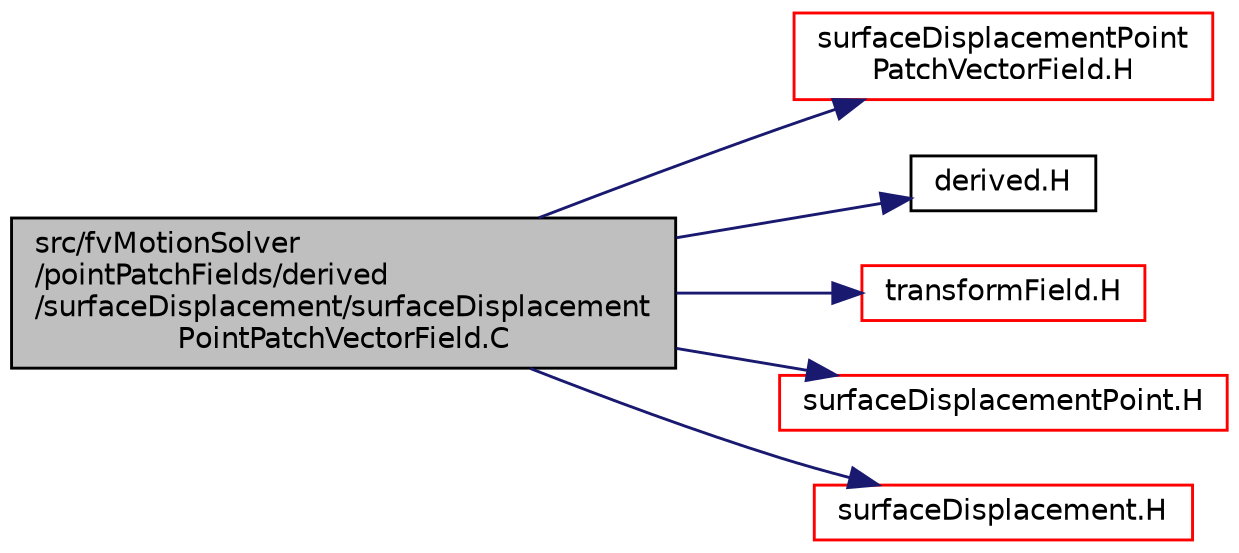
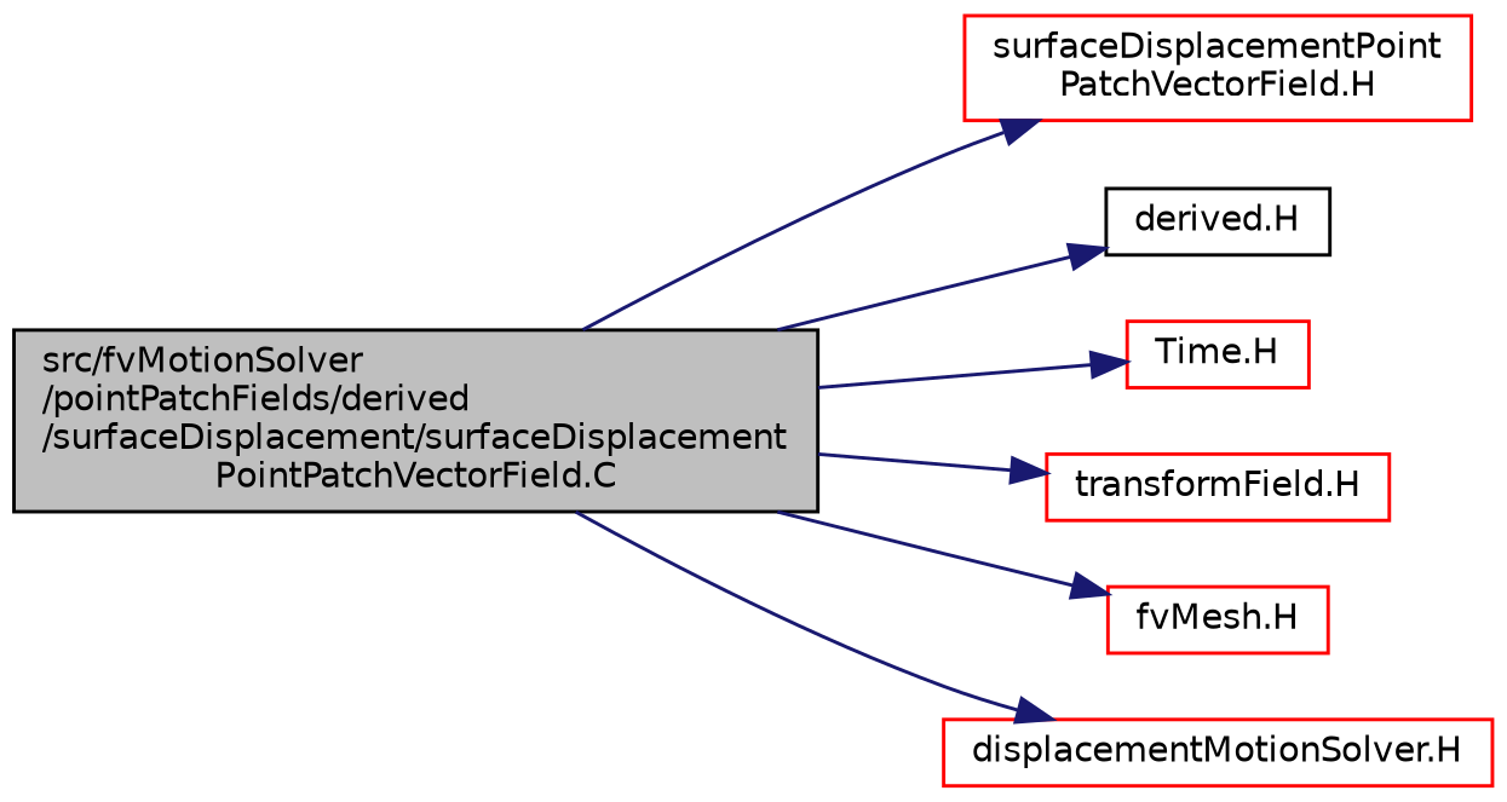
  digraph {
    rankdir=LR
    node [color=red fontname=Helvetica fontsize=10 shape=record]
    edge [color=midnightblue fontname=Helvetica fontsize=10 labelfontname=Helvetica labelfontsize=10 style=solid]
    n1 [color=black fillcolor=grey75 fontcolor=black height=0.2 label="src/fvMotionSolver\l/pointPatchFields/derived\l/surfaceDisplacement/surfaceDisplacement\lPointPatchVectorField.C" style=filled width=0.4]
    n2 [height=0.2 label="surfaceDisplacementPoint\lPatchVectorField.H" width=0.4]
    n3 [color=black height=0.2 label="derived.H" width=0.4]
+   n4 [height=0.2 label="Time.H" width=0.4]
    n5 [height=0.2 label="transformField.H" width=0.4]
-   n6 [height=0.2 label="surfaceDisplacementPoint.H" width=0.4]
-   n7 [height=0.2 label="surfaceDisplacement.H" width=0.4]
+   n6 [height=0.2 label="fvMesh.H" width=0.4]
+   n7 [height=0.2 label="displacementMotionSolver.H" width=0.4]
    n1 -> n2
    n1 -> n3
+   n1 -> n4
    n1 -> n5
    n1 -> n6
    n1 -> n7
  }
